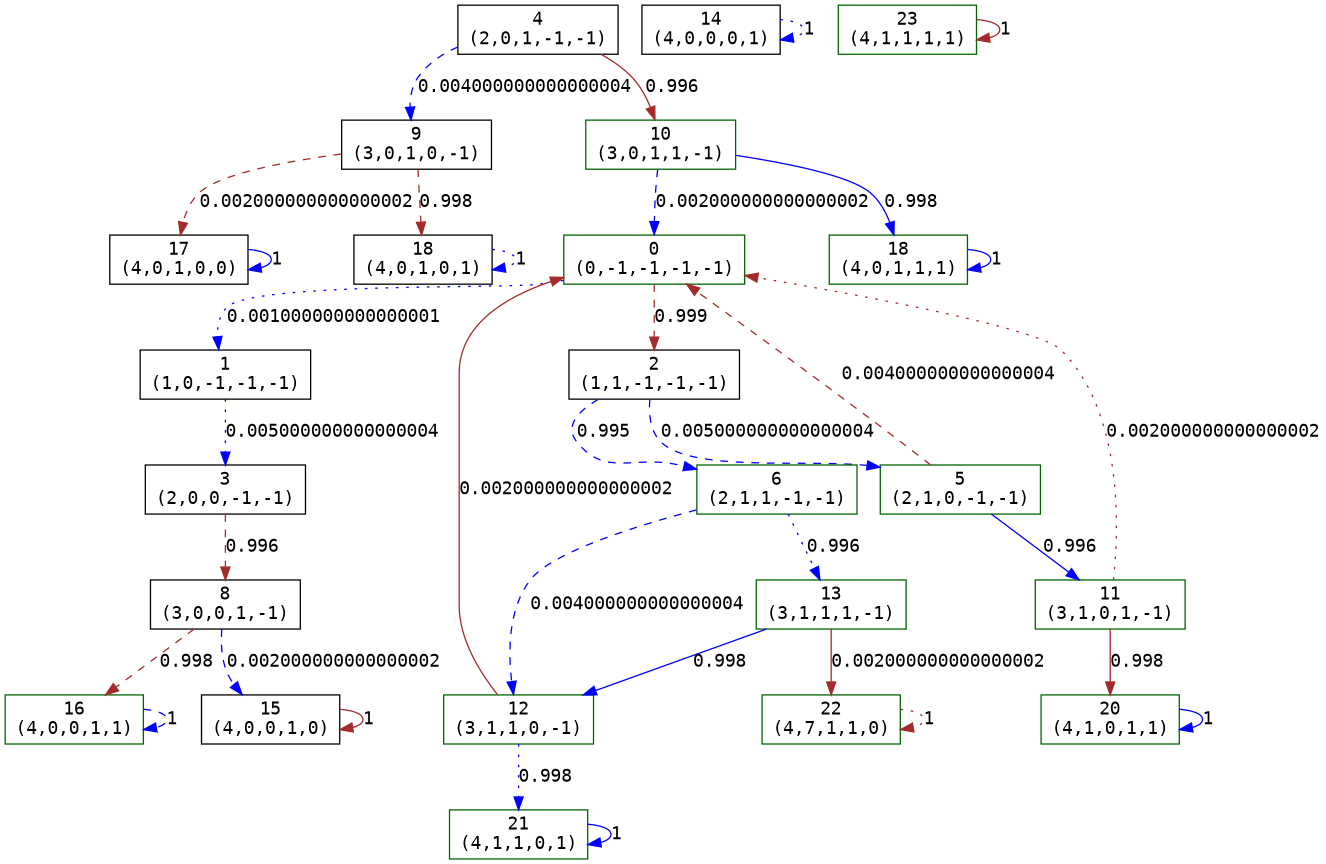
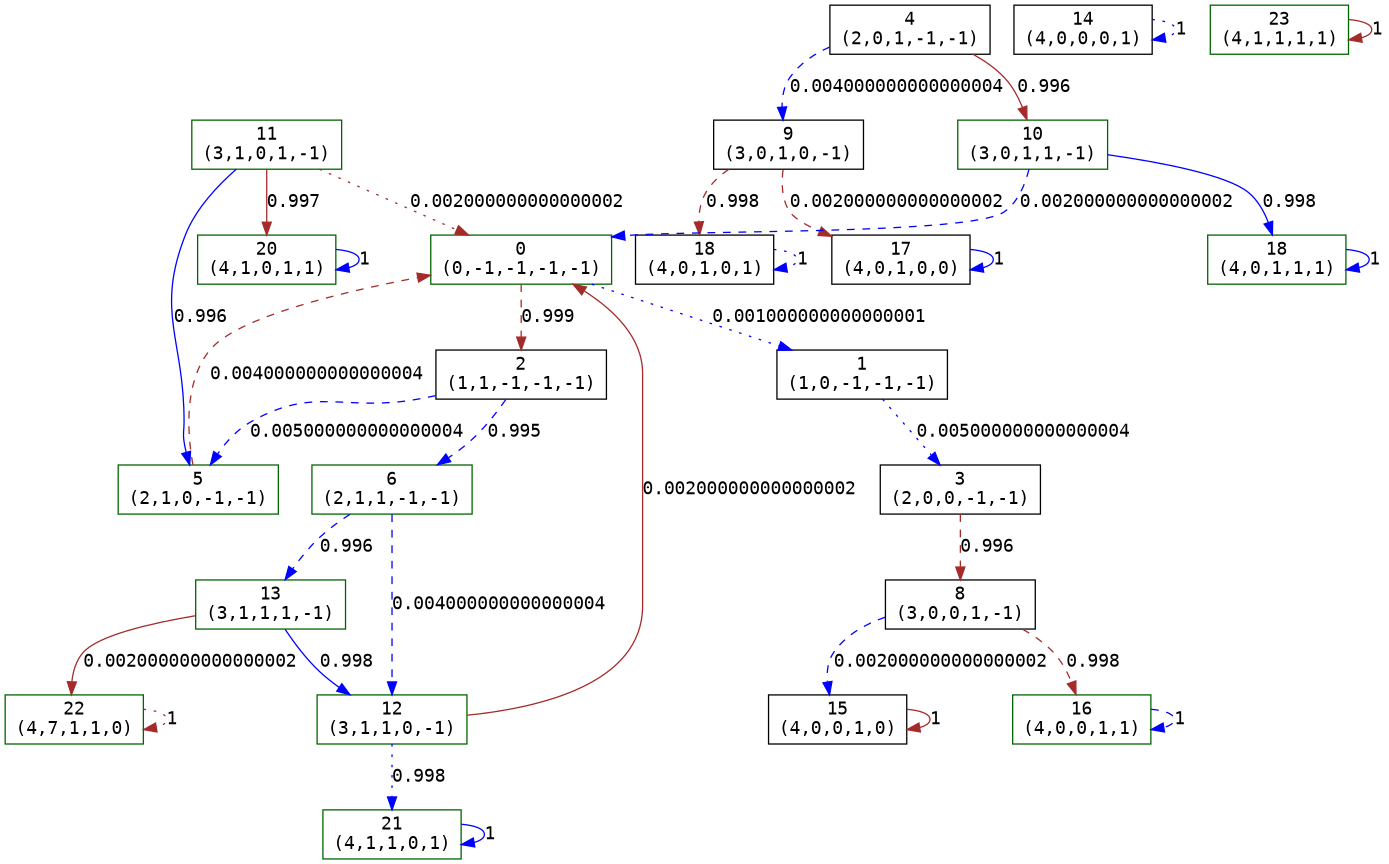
  digraph {
    fontname="DejaVu Sans Mono"
    node [color=darkgreen fontname="DejaVu Sans Mono" shape=box]
    edge [color=blue fontname="DejaVu Sans Mono" style=dashed]
    n1 [label="0\n(0,-1,-1,-1,-1)"]
    n2 [color=black label="1\n(1,0,-1,-1,-1)"]
    n3 [color=black label="2\n(1,1,-1,-1,-1)"]
    n4 [color=black label="3\n(2,0,0,-1,-1)"]
    n5 [label="5\n(2,1,0,-1,-1)"]
    n6 [label="6\n(2,1,1,-1,-1)"]
    n7 [color=black label="8\n(3,0,0,1,-1)"]
    n8 [color=black label="4\n(2,0,1,-1,-1)"]
    n9 [color=black label="9\n(3,0,1,0,-1)"]
    n10 [label="10\n(3,0,1,1,-1)"]
    n11 [label="11\n(3,1,0,1,-1)"]
    n12 [label="12\n(3,1,1,0,-1)"]
    n13 [label="13\n(3,1,1,1,-1)"]
    n14 [color=black label="15\n(4,0,0,1,0)"]
    n15 [label="16\n(4,0,0,1,1)"]
    n16 [color=black label="17\n(4,0,1,0,0)"]
    n17 [color=black label="18\n(4,0,1,0,1)"]
    n18 [label="18\n(4,0,1,1,1)"]
    n19 [label="20\n(4,1,0,1,1)"]
    n20 [label="21\n(4,1,1,0,1)"]
    n21 [label="22\n(4,7,1,1,0)"]
    n22 [color=black label="14\n(4,0,0,0,1)"]
    n23 [label="23\n(4,1,1,1,1)"]
    n1 -> n2 [label=0.001000000000000001 style=dotted]
    n1 -> n3 [color=brown label=0.999]
    n2 -> n4 [label=0.005000000000000004 style=dotted]
    n3 -> n5 [label=0.005000000000000004]
    n3 -> n6 [label=0.995]
    n4 -> n7 [color=brown label=0.996]
    n5 -> n1 [color=brown label=0.004000000000000004]
-   n5 -> n11 [label=0.996 style=solid]
+   n11 -> n5 [label=0.996 style=solid]
    n6 -> n12 [label=0.004000000000000004]
-   n6 -> n13 [label=0.996 style=dotted]
+   n6 -> n13 [label=0.996]
    n7 -> n14 [label=0.002000000000000002]
    n7 -> n15 [color=brown label=0.998]
    n8 -> n9 [label=0.004000000000000004]
    n8 -> n10 [color=brown label=0.996 style=solid]
    n9 -> n16 [color=brown label=0.002000000000000002]
    n9 -> n17 [color=brown label=0.998]
    n10 -> n1 [label=0.002000000000000002]
    n10 -> n18 [label=0.998 style=solid]
    n11 -> n1 [color=brown label=0.002000000000000002 style=dotted]
-   n11 -> n19 [color=brown label=0.998 style=solid]
+   n11 -> n19 [color=brown label=0.997 style=solid]
    n12 -> n1 [color=brown label=0.002000000000000002 style=solid]
    n12 -> n20 [label=0.998 style=dotted]
    n13 -> n12 [label=0.998 style=solid]
    n13 -> n21 [color=brown label=0.002000000000000002 style=solid]
    n14 -> n14 [color=brown label=1 style=solid]
    n15 -> n15 [label=1]
    n16 -> n16 [label=1 style=solid]
    n17 -> n17 [label=1 style=dotted]
    n18 -> n18 [label=1 style=solid]
    n19 -> n19 [label=1 style=solid]
    n20 -> n20 [label=1 style=solid]
    n21 -> n21 [color=brown label=1 style=dotted]
    n22 -> n22 [label=1 style=dotted]
    n23 -> n23 [color=brown label=1 style=solid]
  }
